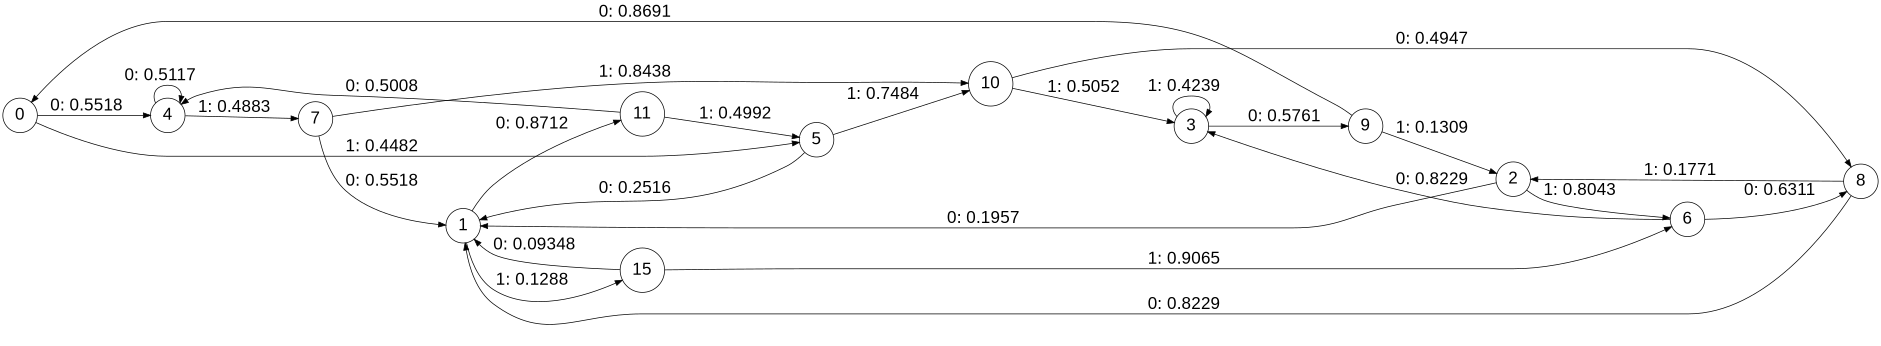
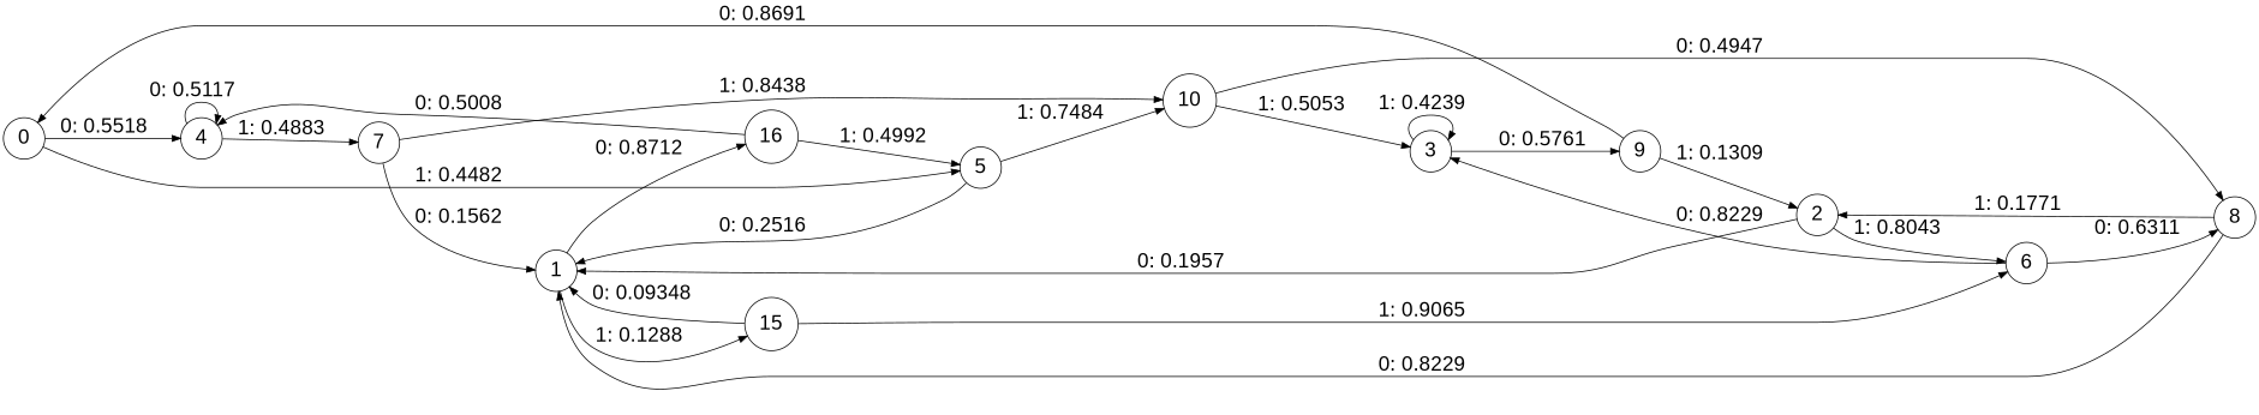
  digraph {
    fontname="Liberation Sans"
    rankdir=LR
    node [fontname="Liberation Sans" fontsize=24 shape=circle]
    edge [fontname="Liberation Sans" fontsize=24]
    0
    4
    5
    7
    1
    10
-   11
+   11 [label=16]
    n8 [label=15]
    3
    8
    6
    2
    9
    0 -> 4 [label="0: 0.5518   "]
    0 -> 5 [label="1: 0.4482   "]
    4 -> 4 [label="0: 0.5117   "]
    4 -> 7 [label="1: 0.4883   "]
    5 -> 1 [label="0: 0.2516   "]
    5 -> 10 [label="1: 0.7484   "]
-   7 -> 1 [label="0: 0.5518   "]
+   7 -> 1 [label="0: 0.1562   "]
    7 -> 10 [label="1: 0.8438   "]
    1 -> 11 [label="0: 0.8712   "]
    1 -> n8 [label="1: 0.1288   "]
-   10 -> 3 [label="1: 0.5052   "]
+   10 -> 3 [label="1: 0.5053   "]
    10 -> 8 [label="0: 0.4947   "]
    11 -> 4 [label="0: 0.5008   "]
    11 -> 5 [label="1: 0.4992   "]
    n8 -> 1 [label="0: 0.09348  "]
    n8 -> 6 [label="1: 0.9065   "]
    3 -> 3 [label="1: 0.4239   "]
    3 -> 9 [label="0: 0.5761   "]
    8 -> 1 [label="0: 0.8229   "]
    8 -> 2 [label="1: 0.1771   "]
    6 -> 3 [label="0: 0.8229   "]
    6 -> 8 [label="0: 0.6311   "]
    2 -> 1 [label="0: 0.1957   "]
    2 -> 6 [label="1: 0.8043   "]
    9 -> 0 [label="0: 0.8691   "]
    9 -> 2 [label="1: 0.1309   "]
  }
